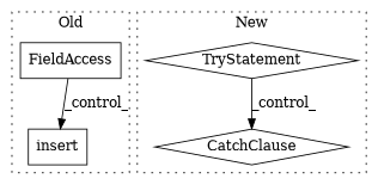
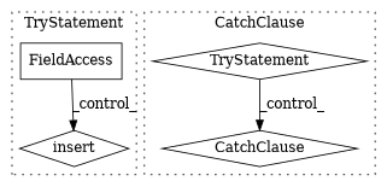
  digraph {
    node [shape=box]
-   n1 [a=32 l="7,1" label=insert s="8780,8820"]
+   n1 [a=32 l="7,1" label=insert s="8780,8820" shape=diamond]
    n2 [a=22 l=20 label=FieldAccess s=8759]
    n3 [a=54 l=4 label=TryStatement s=9139 shape=diamond]
    n4 [a=12 l="13,2" label=CatchClause s="9246,9282" shape=diamond]
    subgraph cluster_1 {
-     label=Old
+     label=TryStatement
      style=dotted
      n1
      n2
    }
    subgraph cluster_2 {
-     label=New
+     label=CatchClause
      style=dotted
      n3
      n4
    }
    n2 -> n1 [label=_control_]
    n3 -> n4 [label=_control_]
  }
